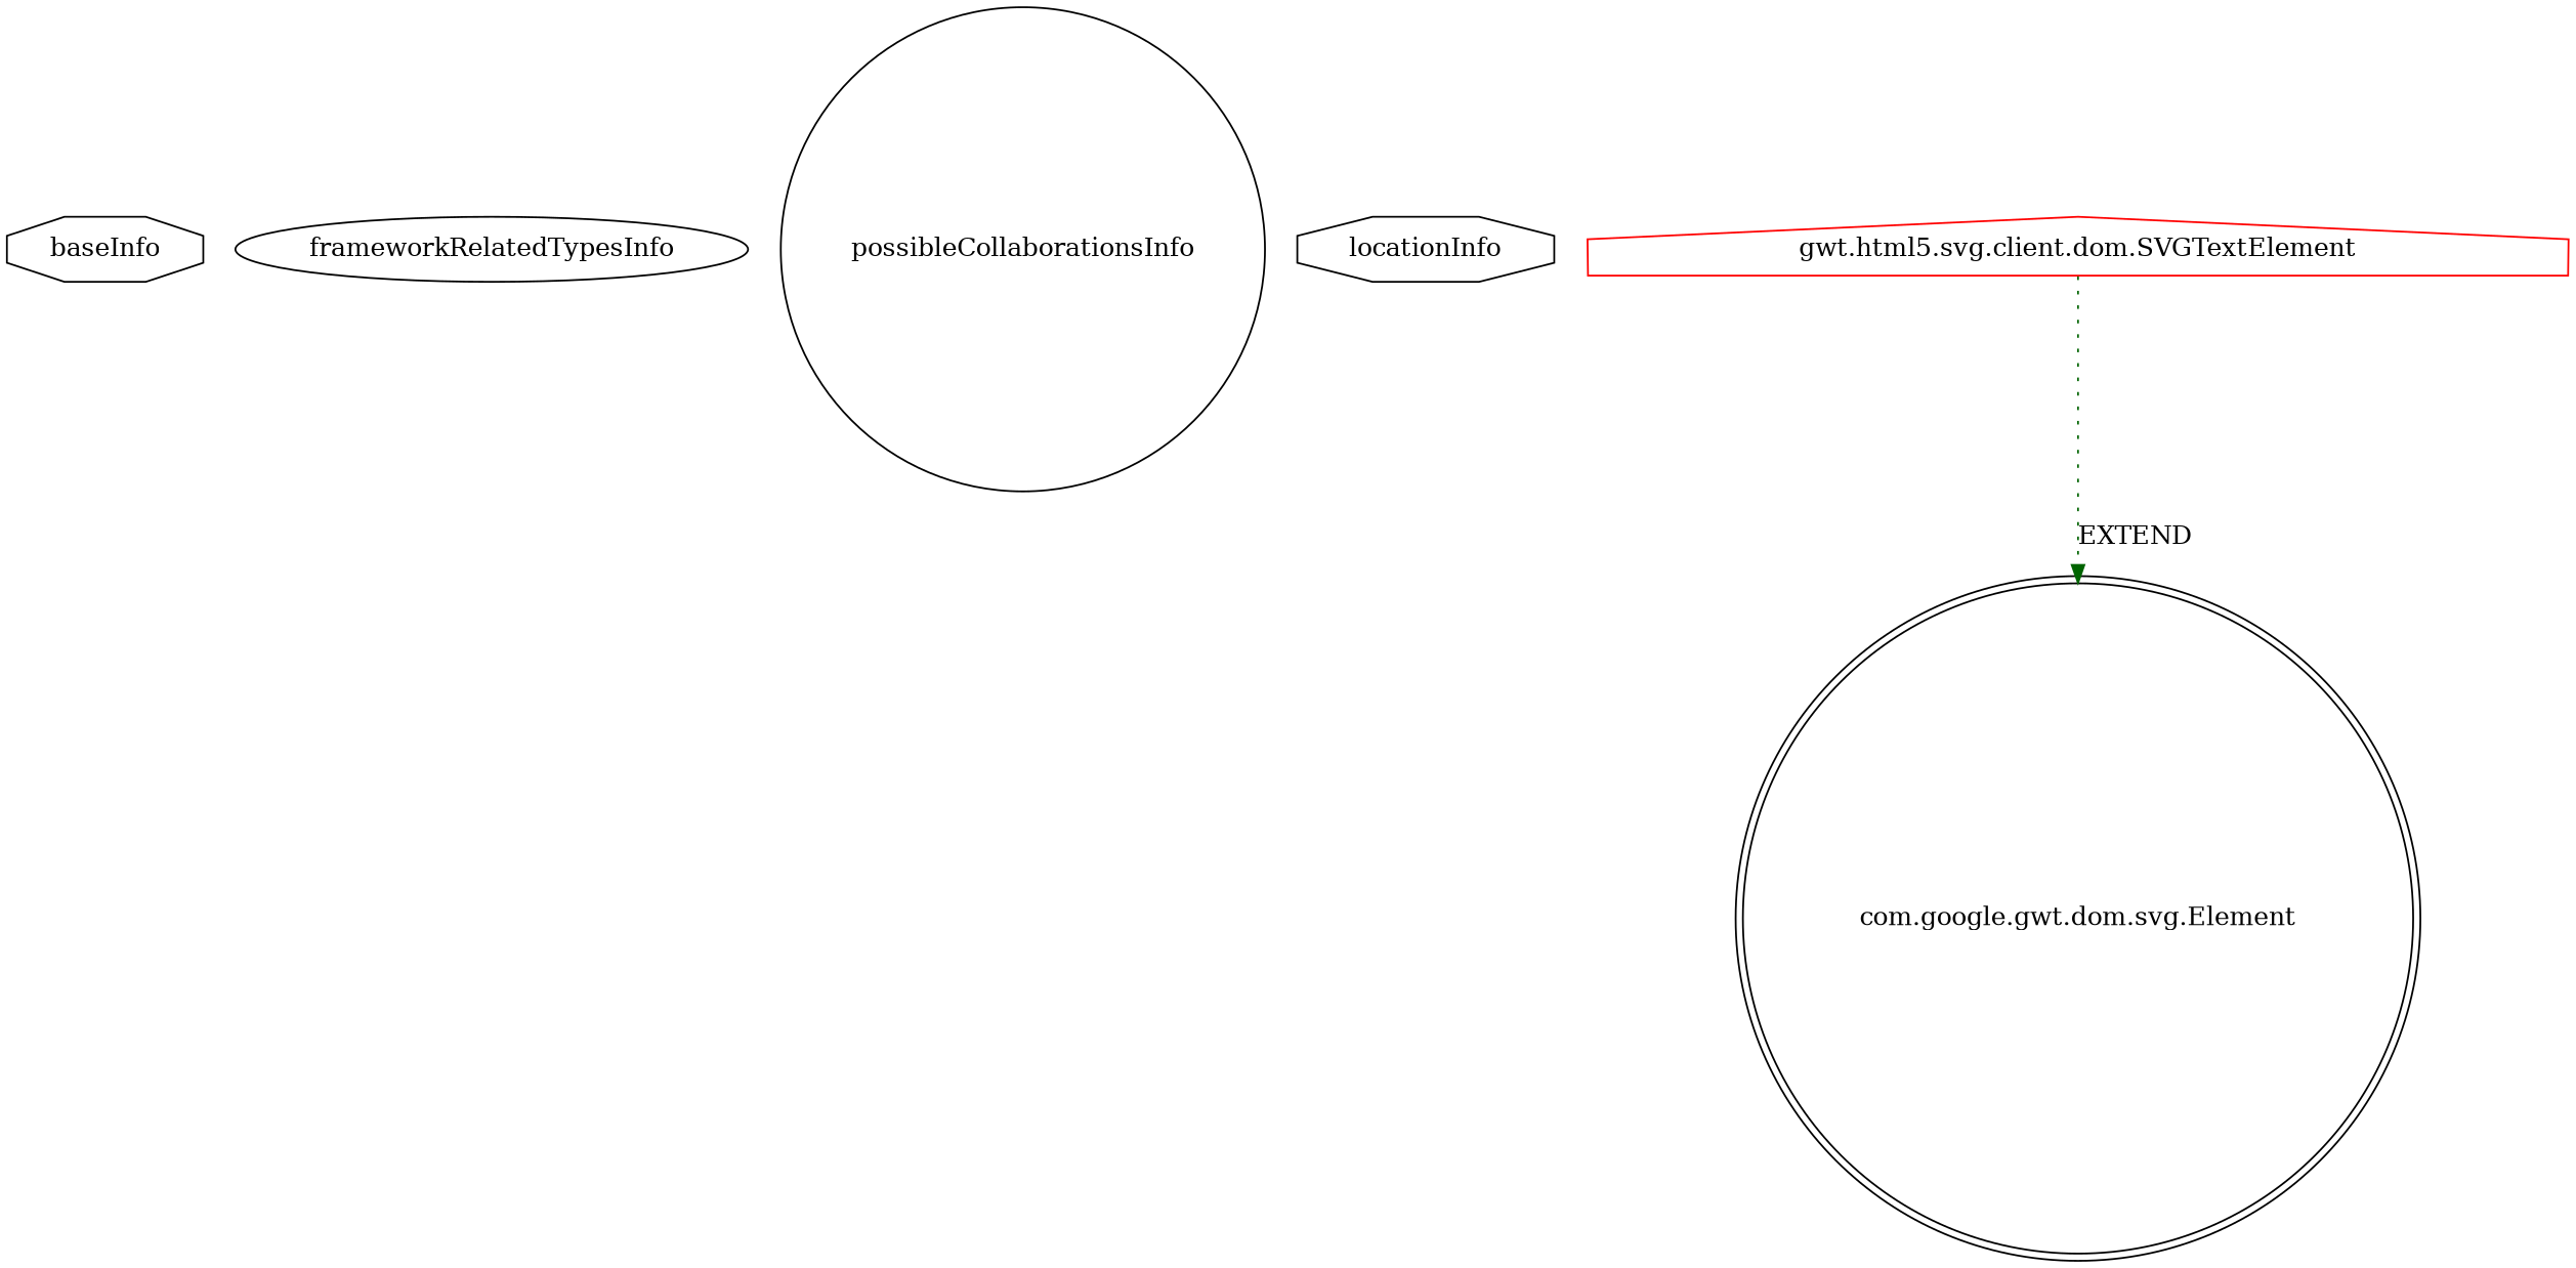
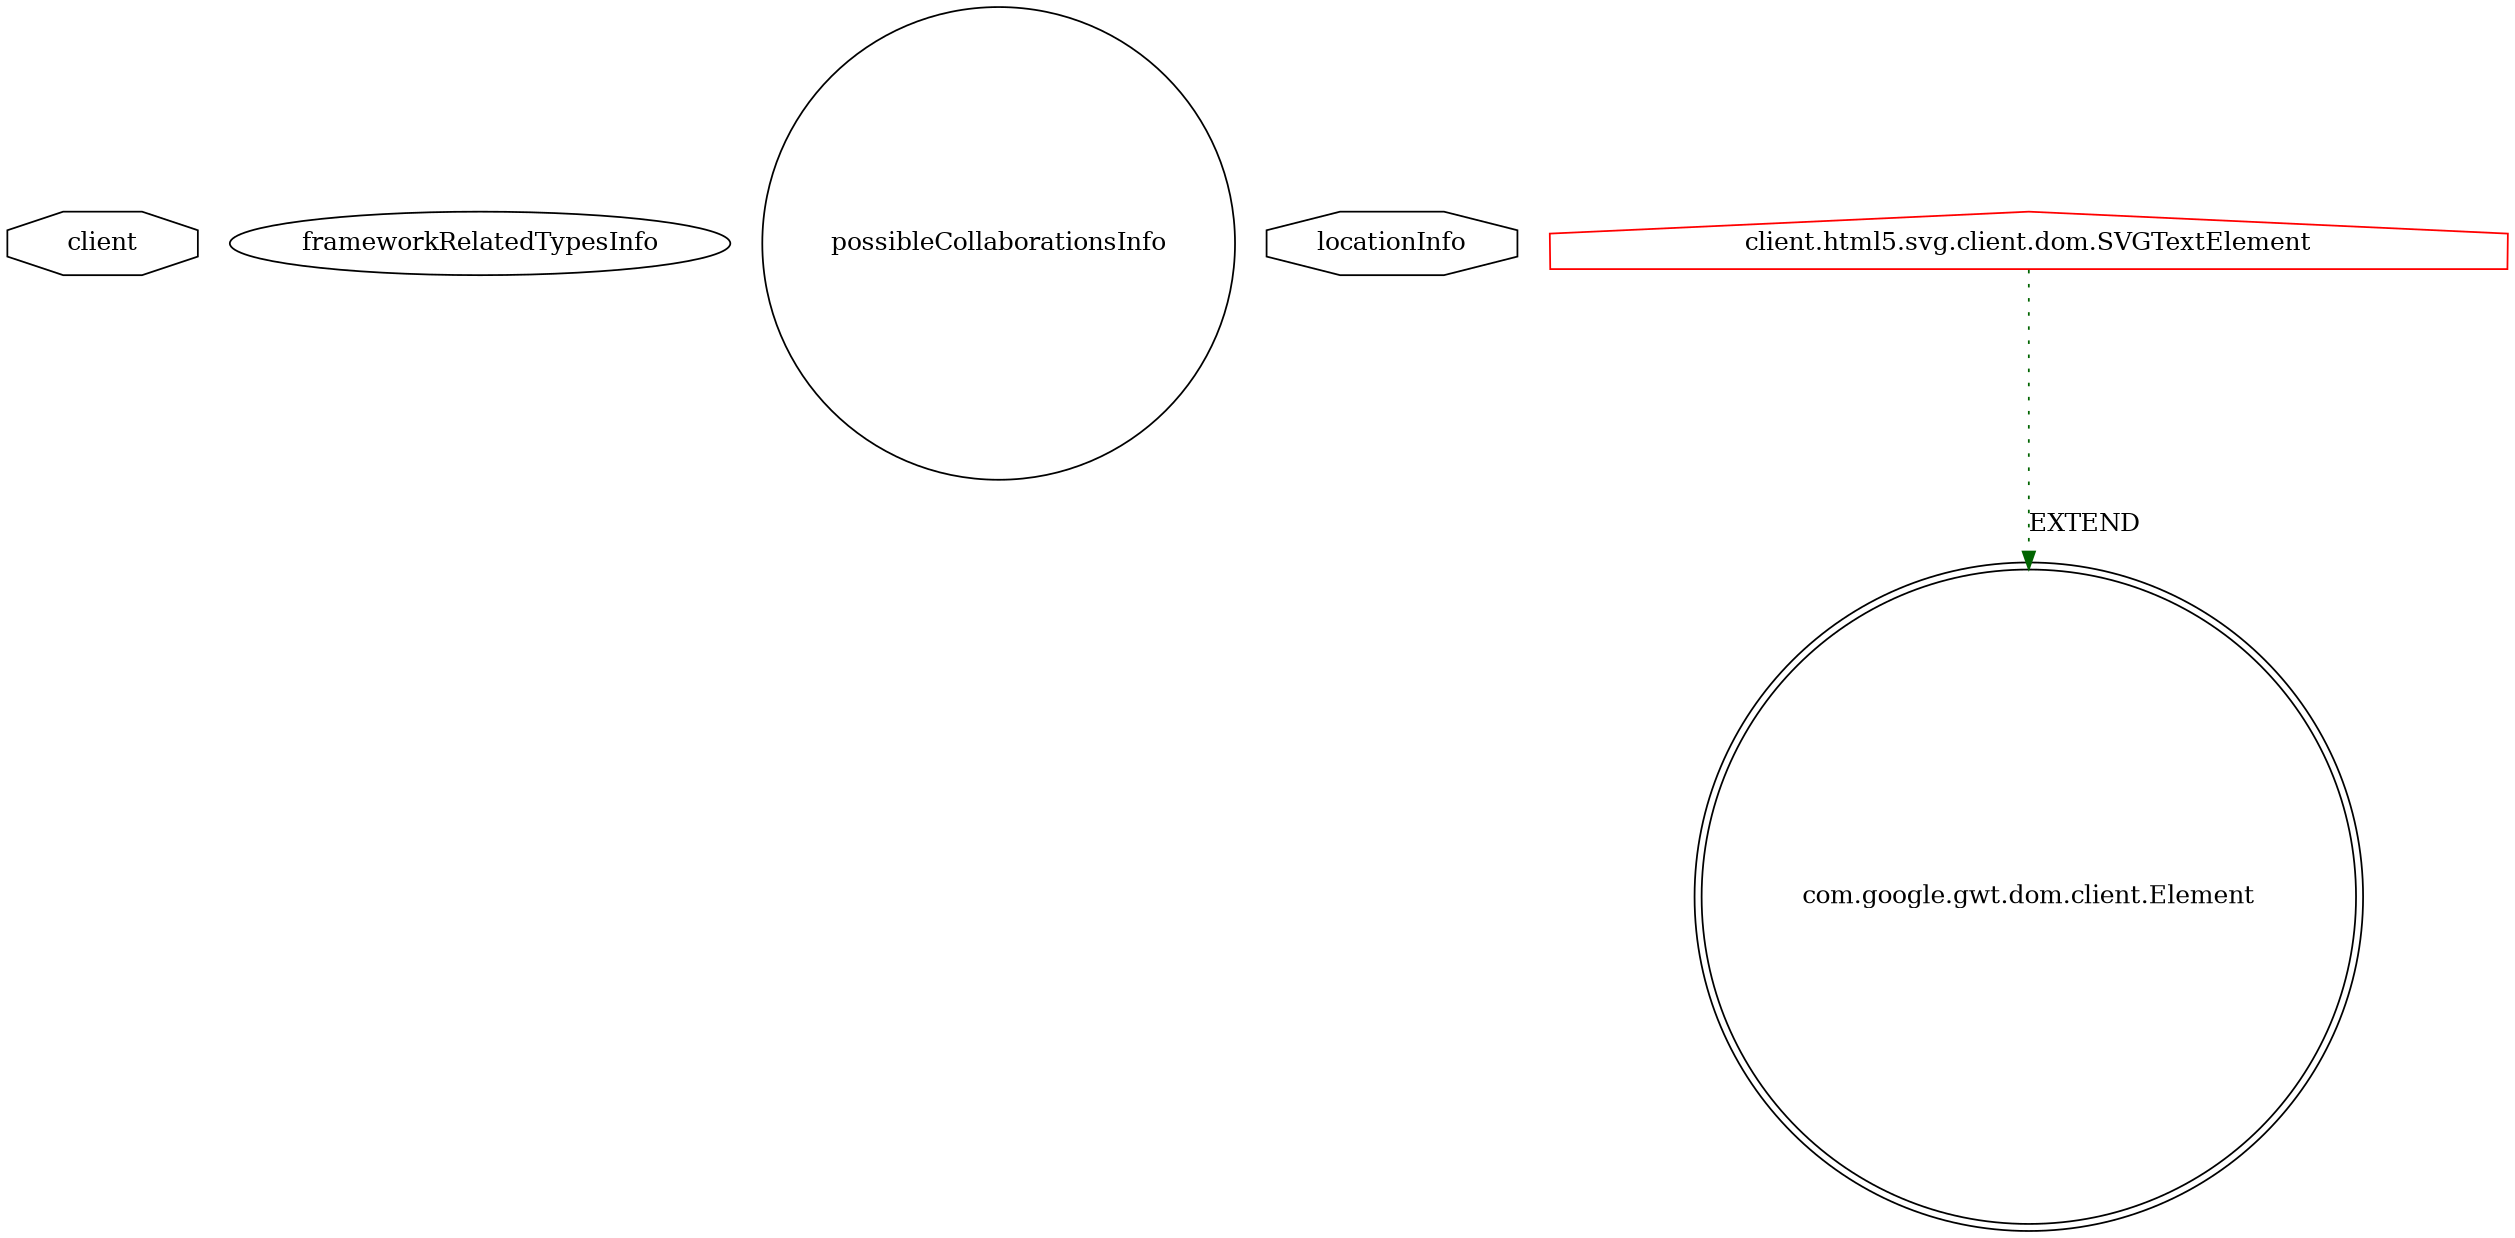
  digraph {
    node [shape=octagon]
-   baseInfo [category=extension_graph graphId=3912 isAnonymous=false possibleRelation=false]
+   baseInfo [category=extension_graph graphId=3912 isAnonymous=false possibleRelation=false label=client]
    frameworkRelatedTypesInfo [0="com.google.gwt.dom.client.Element" shape=ellipse]
    possibleCollaborationsInfo [shape=circle]
    locationInfo [contextSignature=SVGTextElement filePath="/mguiral-GwtSvgLib/GwtSvgLib-master/src/gwt/html5/svg/client/dom/SVGTextElement.java" graphId=3912 projectName="mguiral-GwtSvgLib"]
-   n5 [color=red isFrameworkType=false label="gwt.html5.svg.client.dom.SVGTextElement" vertexType=ROOT_CLIENT_CLASS_DECLARATION shape=house]
-   n6 [isFrameworkType=true label="com.google.gwt.dom.svg.Element" peripheries=2 vertexType=FRAMEWORK_CLASS_TYPE shape=circle]
+   n5 [color=red isFrameworkType=false label="client.html5.svg.client.dom.SVGTextElement" vertexType=ROOT_CLIENT_CLASS_DECLARATION shape=house]
+   n6 [isFrameworkType=true label="com.google.gwt.dom.client.Element" peripheries=2 vertexType=FRAMEWORK_CLASS_TYPE shape=circle]
    n5 -> n6 [color=darkgreen label=EXTEND style=dotted]
  }
